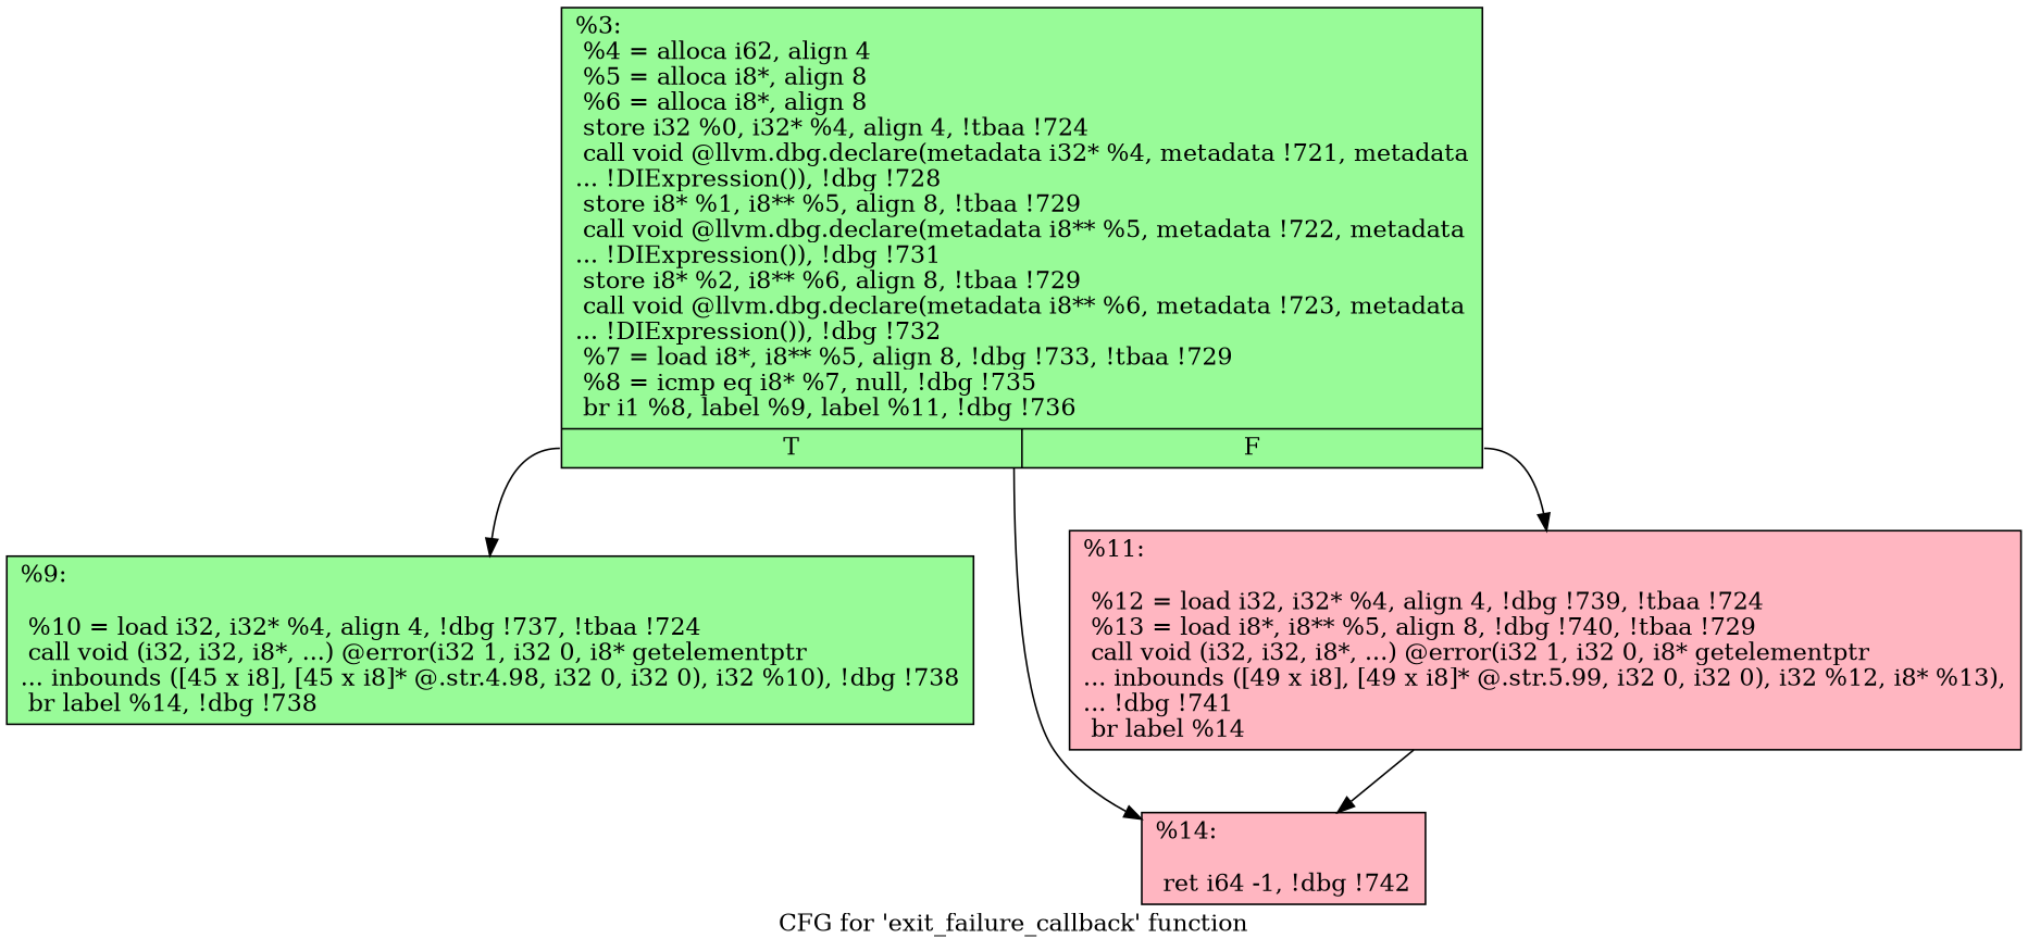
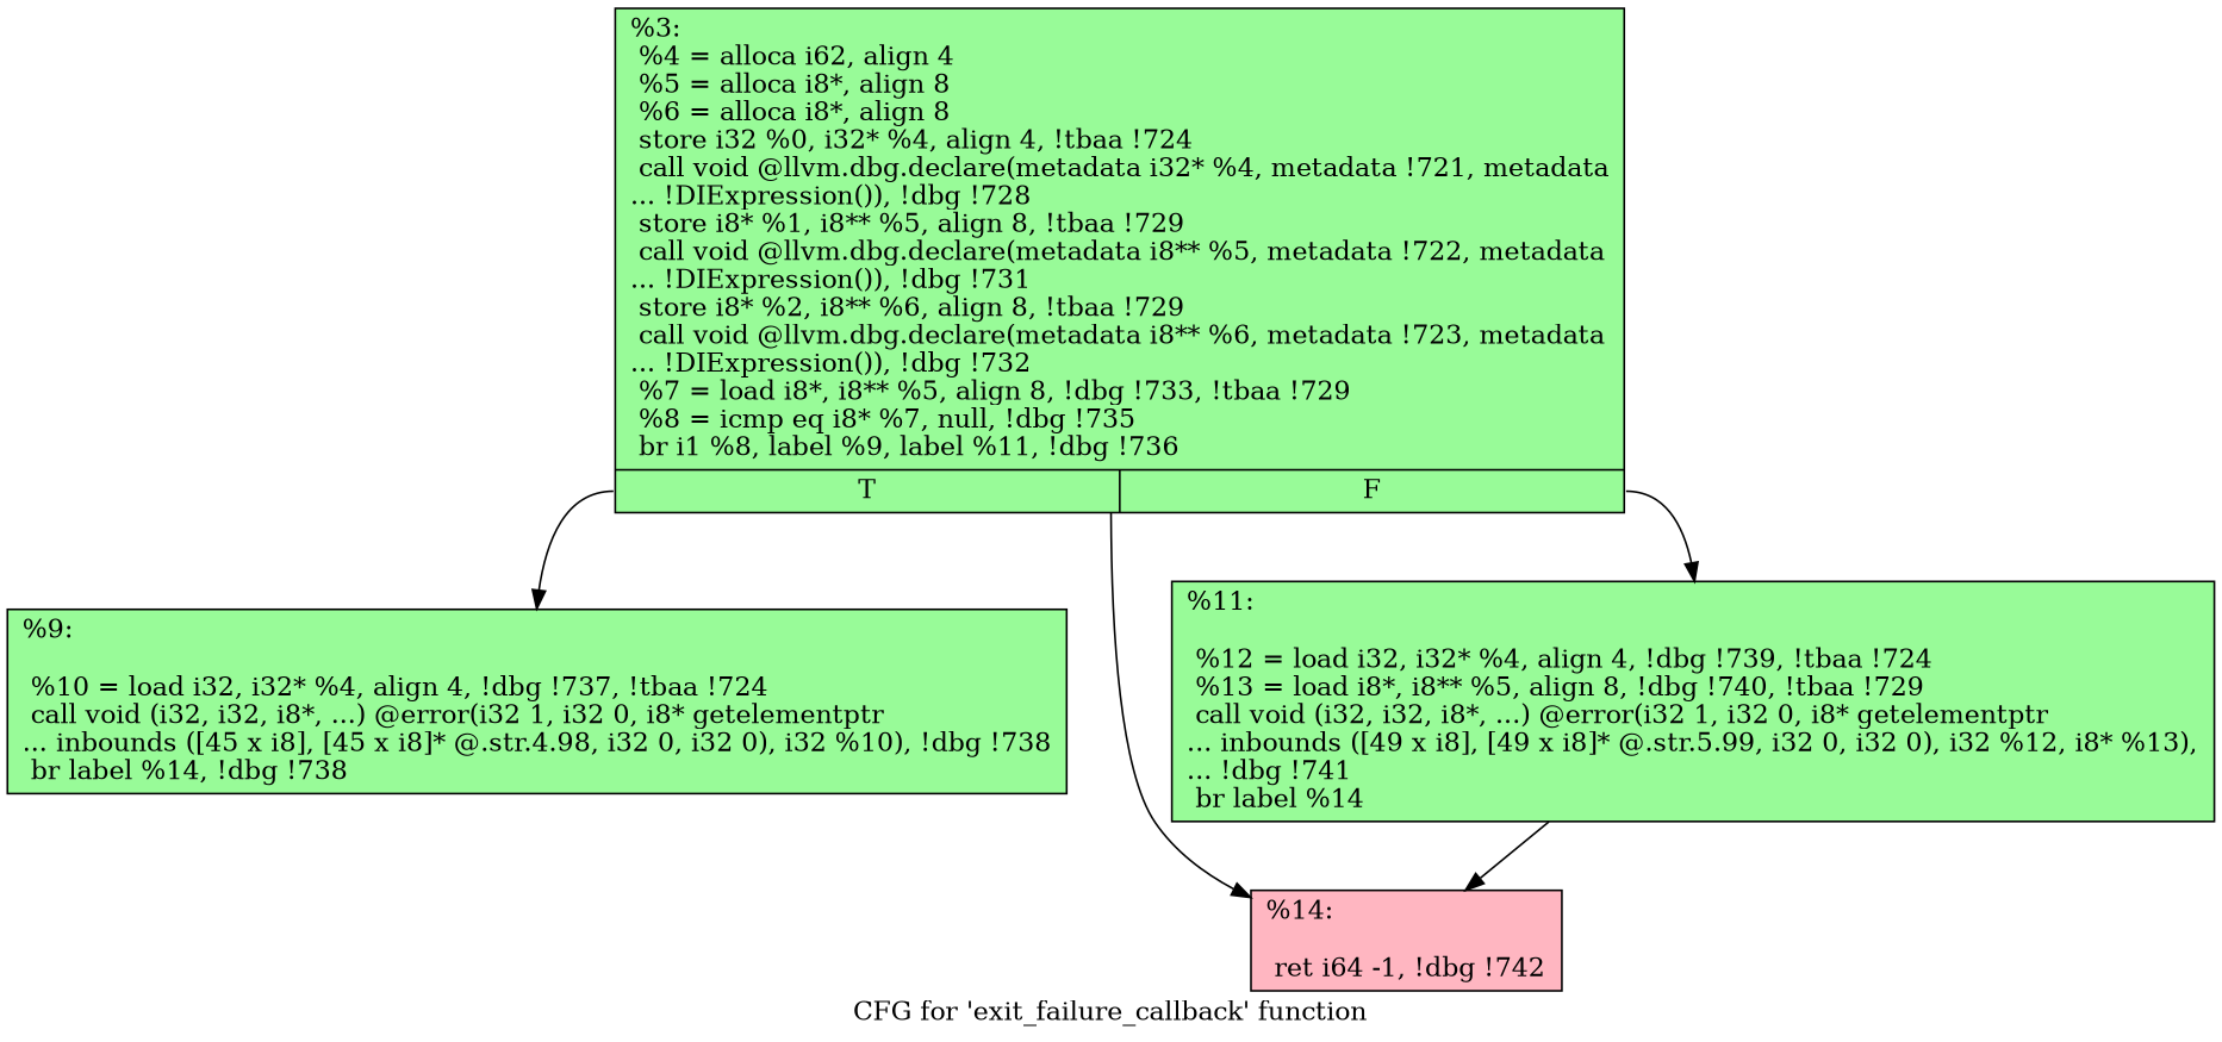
  digraph {
    label="CFG for 'exit_failure_callback' function"
    node [fillcolor=palegreen shape=record style=filled]
    n1 [label="{%3:\l  %4 = alloca i62, align 4\l  %5 = alloca i8*, align 8\l  %6 = alloca i8*, align 8\l  store i32 %0, i32* %4, align 4, !tbaa !724\l  call void @llvm.dbg.declare(metadata i32* %4, metadata !721, metadata\l... !DIExpression()), !dbg !728\l  store i8* %1, i8** %5, align 8, !tbaa !729\l  call void @llvm.dbg.declare(metadata i8** %5, metadata !722, metadata\l... !DIExpression()), !dbg !731\l  store i8* %2, i8** %6, align 8, !tbaa !729\l  call void @llvm.dbg.declare(metadata i8** %6, metadata !723, metadata\l... !DIExpression()), !dbg !732\l  %7 = load i8*, i8** %5, align 8, !dbg !733, !tbaa !729\l  %8 = icmp eq i8* %7, null, !dbg !735\l  br i1 %8, label %9, label %11, !dbg !736\l|{<s0>T|<s1>F}}"]
    n2 [label="{%9:\l\l  %10 = load i32, i32* %4, align 4, !dbg !737, !tbaa !724\l  call void (i32, i32, i8*, ...) @error(i32 1, i32 0, i8* getelementptr\l... inbounds ([45 x i8], [45 x i8]* @.str.4.98, i32 0, i32 0), i32 %10), !dbg !738\l  br label %14, !dbg !738\l}"]
-   n3 [fillcolor=lightpink label="{%11:\l\l  %12 = load i32, i32* %4, align 4, !dbg !739, !tbaa !724\l  %13 = load i8*, i8** %5, align 8, !dbg !740, !tbaa !729\l  call void (i32, i32, i8*, ...) @error(i32 1, i32 0, i8* getelementptr\l... inbounds ([49 x i8], [49 x i8]* @.str.5.99, i32 0, i32 0), i32 %12, i8* %13),\l... !dbg !741\l  br label %14\l}"]
+   n3 [label="{%11:\l\l  %12 = load i32, i32* %4, align 4, !dbg !739, !tbaa !724\l  %13 = load i8*, i8** %5, align 8, !dbg !740, !tbaa !729\l  call void (i32, i32, i8*, ...) @error(i32 1, i32 0, i8* getelementptr\l... inbounds ([49 x i8], [49 x i8]* @.str.5.99, i32 0, i32 0), i32 %12, i8* %13),\l... !dbg !741\l  br label %14\l}"]
    n4 [fillcolor=lightpink label="{%14:\l\l  ret i64 -1, !dbg !742\l}"]
    n1 -> n2 [tailport=s0]
    n1 -> n3 [tailport=s1]
    n1 -> n4
    n3 -> n4
  }
